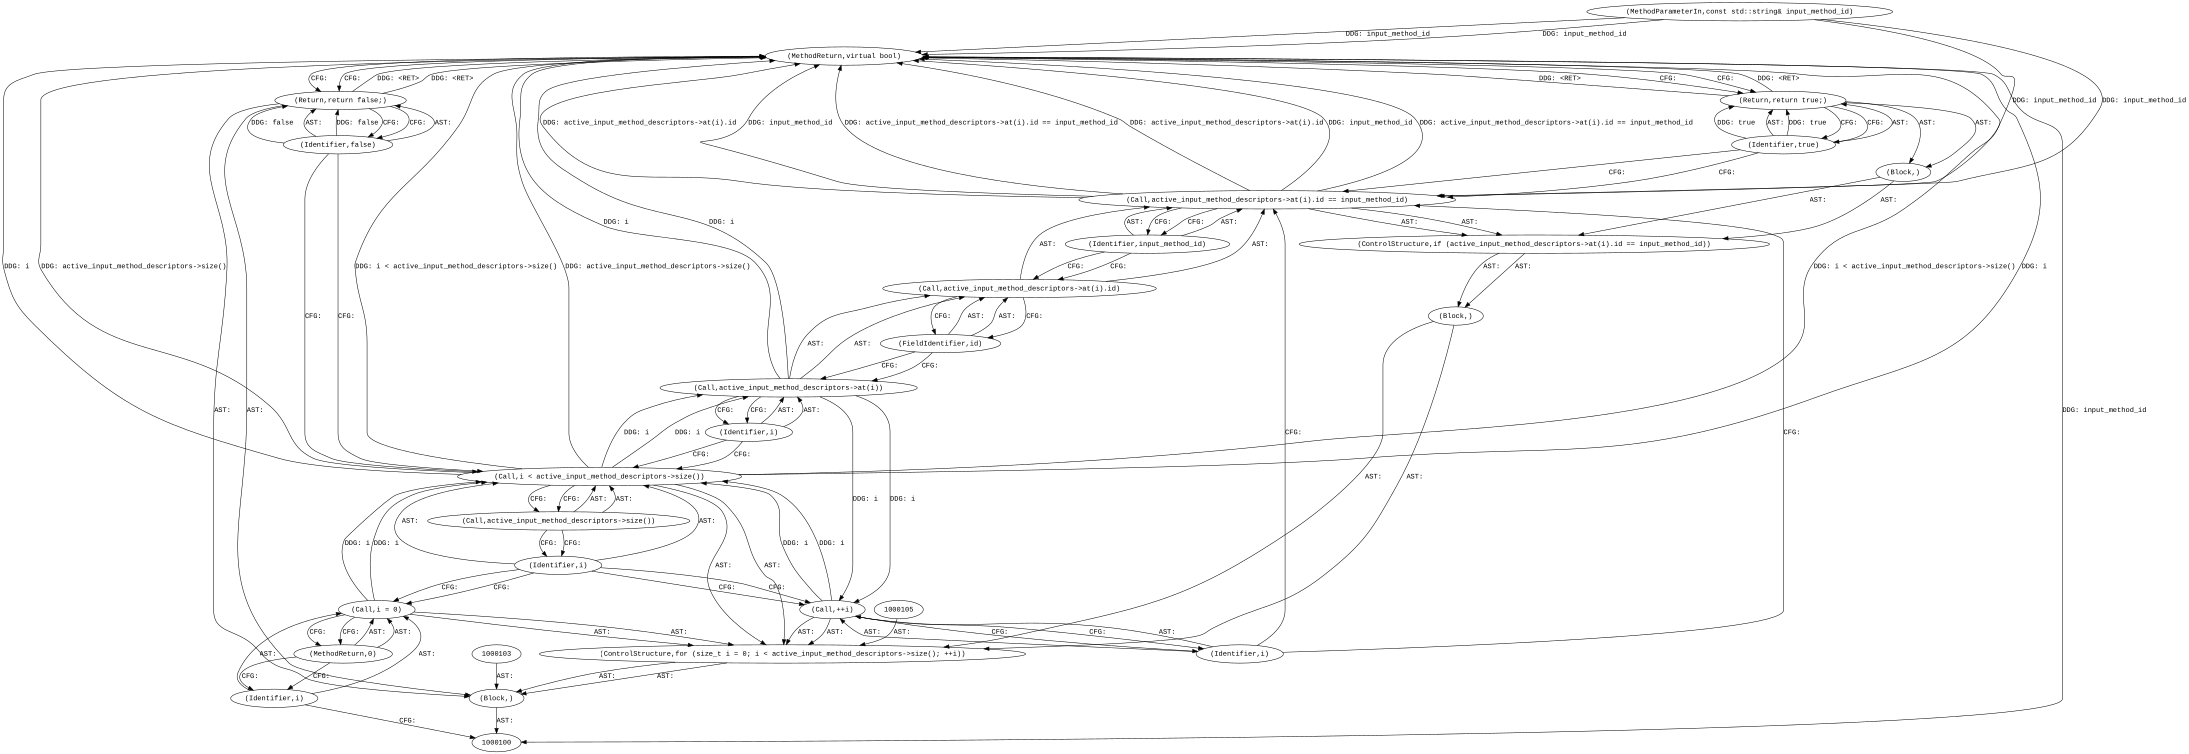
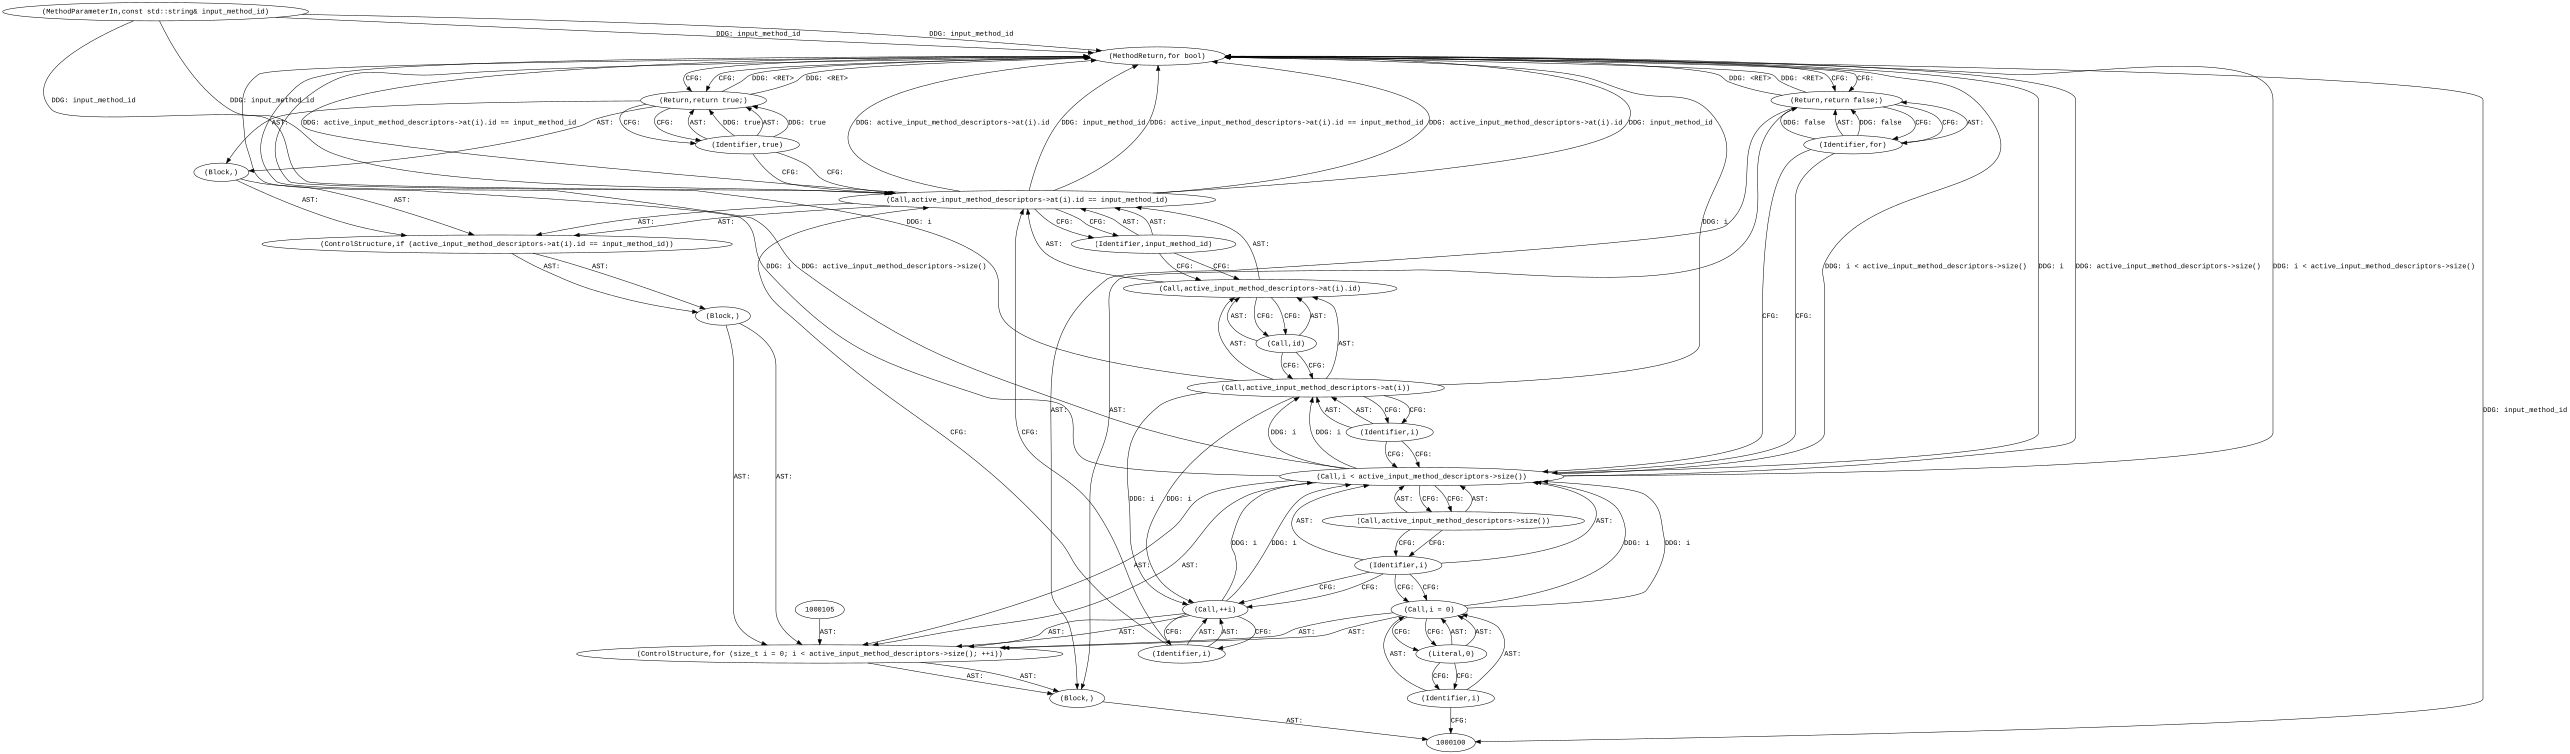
  digraph {
    fontname="Liberation Mono"
    node [fontname="Liberation Mono"]
    edge [fontname="Liberation Mono"]
-   n1 [label="(MethodReturn,virtual bool)"]
+   n1 [label="(MethodReturn,for bool)"]
    n2 [label="(Return,return true;)"]
    n3 [label="(Return,return false;)"]
    1000100
    n5 [label="(Block,)"]
    n6 [label="(Identifier,true)"]
    n7 [label="(Block,)"]
-   n8 [label="(Identifier,false)"]
+   n8 [label="(Identifier,for)"]
    n9 [label="(MethodParameterIn,const std::string& input_method_id)"]
    n10 [label="(Call,active_input_method_descriptors->at(i).id == input_method_id)"]
    n11 [label="(Identifier,input_method_id)"]
    n12 [label="(ControlStructure,if (active_input_method_descriptors->at(i).id == input_method_id))"]
    n13 [label="(Call,i = 0)"]
-   n14 [label="(MethodReturn,0)"]
+   n14 [label="(Literal,0)"]
    n15 [label="(Call,i < active_input_method_descriptors->size())"]
    n16 [label="(ControlStructure,for (size_t i = 0; i < active_input_method_descriptors->size(); ++i))"]
    n17 [label="(Identifier,i)"]
    n18 [label="(Call,active_input_method_descriptors->size())"]
    n19 [label="(Call,active_input_method_descriptors->at(i))"]
    n20 [label="(Identifier,i)"]
    n21 [label="(Call,++i)"]
    n22 [label="(Call,active_input_method_descriptors->at(i).id)"]
    n23 [label="(Identifier,i)"]
    n24 [label="(Identifier,i)"]
    n25 [label="(Block,)"]
-   n26 [label="(FieldIdentifier,id)"]
-   1000103
+   n26 [label="(Call,id)"]
    1000105
    n1 -> n2 [label="CFG: "]
    n1 -> n2 [label="CFG: "]
    n1 -> n3 [label="CFG: "]
    n1 -> n3 [label="CFG: "]
    n1 -> 1000100 [label="DDG: input_method_id"]
    n2 -> n1 [label="DDG: <RET>"]
    n2 -> n1 [label="DDG: <RET>"]
    n2 -> n5 [label="AST: "]
    n2 -> n5 [label="AST: "]
    n2 -> n6 [label="CFG: "]
    n2 -> n6 [label="CFG: "]
    n3 -> n1 [label="DDG: <RET>"]
    n3 -> n1 [label="DDG: <RET>"]
    n3 -> n7 [label="AST: "]
    n3 -> n7 [label="AST: "]
    n3 -> n8 [label="CFG: "]
    n3 -> n8 [label="CFG: "]
    n5 -> n12 [label="AST: "]
    n5 -> n12 [label="AST: "]
    n6 -> n2 [label="AST: "]
    n6 -> n2 [label="DDG: true"]
    n6 -> n2 [label="AST: "]
    n6 -> n2 [label="DDG: true"]
    n6 -> n10 [label="CFG: "]
    n6 -> n10 [label="CFG: "]
    n7 -> 1000100 [label="AST: "]
    n8 -> n3 [label="AST: "]
    n8 -> n3 [label="DDG: false"]
    n8 -> n3 [label="AST: "]
    n8 -> n3 [label="DDG: false"]
    n8 -> n15 [label="CFG: "]
    n8 -> n15 [label="CFG: "]
    n9 -> n1 [label="DDG: input_method_id"]
    n9 -> n1 [label="DDG: input_method_id"]
    n9 -> n10 [label="DDG: input_method_id"]
    n9 -> n10 [label="DDG: input_method_id"]
    n10 -> n1 [label="DDG: active_input_method_descriptors->at(i).id"]
    n10 -> n1 [label="DDG: input_method_id"]
    n10 -> n1 [label="DDG: active_input_method_descriptors->at(i).id == input_method_id"]
    n10 -> n1 [label="DDG: active_input_method_descriptors->at(i).id"]
    n10 -> n1 [label="DDG: input_method_id"]
    n10 -> n1 [label="DDG: active_input_method_descriptors->at(i).id == input_method_id"]
    n10 -> n11 [label="CFG: "]
    n10 -> n11 [label="CFG: "]
    n10 -> n12 [label="AST: "]
    n10 -> n12 [label="AST: "]
    n11 -> n10 [label="AST: "]
    n11 -> n10 [label="AST: "]
    n11 -> n22 [label="CFG: "]
    n11 -> n22 [label="CFG: "]
    n12 -> n25 [label="AST: "]
    n12 -> n25 [label="AST: "]
    n13 -> n14 [label="CFG: "]
    n13 -> n14 [label="CFG: "]
    n13 -> n15 [label="DDG: i"]
    n13 -> n15 [label="DDG: i"]
    n13 -> n16 [label="AST: "]
    n13 -> n16 [label="AST: "]
    n14 -> n13 [label="AST: "]
    n14 -> n13 [label="AST: "]
    n14 -> n17 [label="CFG: "]
    n14 -> n17 [label="CFG: "]
    n15 -> n1 [label="DDG: i"]
    n15 -> n1 [label="DDG: active_input_method_descriptors->size()"]
    n15 -> n1 [label="DDG: i < active_input_method_descriptors->size()"]
    n15 -> n1 [label="DDG: i"]
    n15 -> n1 [label="DDG: active_input_method_descriptors->size()"]
    n15 -> n1 [label="DDG: i < active_input_method_descriptors->size()"]
    n15 -> n16 [label="AST: "]
    n15 -> n16 [label="AST: "]
    n15 -> n18 [label="CFG: "]
    n15 -> n18 [label="CFG: "]
    n15 -> n19 [label="DDG: i"]
    n15 -> n19 [label="DDG: i"]
    n16 -> n7 [label="AST: "]
    n16 -> n7 [label="AST: "]
    n17 -> 1000100 [label="CFG: "]
    n17 -> n13 [label="AST: "]
    n17 -> n13 [label="AST: "]
    n18 -> n15 [label="AST: "]
    n18 -> n15 [label="AST: "]
    n18 -> n20 [label="CFG: "]
    n18 -> n20 [label="CFG: "]
    n19 -> n1 [label="DDG: i"]
    n19 -> n1 [label="DDG: i"]
    n19 -> n21 [label="DDG: i"]
    n19 -> n21 [label="DDG: i"]
    n19 -> n22 [label="AST: "]
    n19 -> n22 [label="AST: "]
    n19 -> n23 [label="CFG: "]
    n19 -> n23 [label="CFG: "]
    n20 -> n13 [label="CFG: "]
    n20 -> n13 [label="CFG: "]
    n20 -> n15 [label="AST: "]
    n20 -> n15 [label="AST: "]
    n20 -> n21 [label="CFG: "]
    n20 -> n21 [label="CFG: "]
    n21 -> n15 [label="DDG: i"]
    n21 -> n15 [label="DDG: i"]
    n21 -> n16 [label="AST: "]
    n21 -> n16 [label="AST: "]
    n21 -> n24 [label="CFG: "]
    n21 -> n24 [label="CFG: "]
    n22 -> n10 [label="AST: "]
    n22 -> n10 [label="AST: "]
    n22 -> n26 [label="CFG: "]
    n22 -> n26 [label="CFG: "]
    n23 -> n15 [label="CFG: "]
    n23 -> n15 [label="CFG: "]
    n23 -> n19 [label="AST: "]
    n23 -> n19 [label="AST: "]
    n24 -> n10 [label="CFG: "]
    n24 -> n10 [label="CFG: "]
    n24 -> n21 [label="AST: "]
    n24 -> n21 [label="AST: "]
    n25 -> n16 [label="AST: "]
    n25 -> n16 [label="AST: "]
    n26 -> n19 [label="CFG: "]
    n26 -> n19 [label="CFG: "]
    n26 -> n22 [label="AST: "]
    n26 -> n22 [label="AST: "]
-   1000103 -> n7 [label="AST: "]
    1000105 -> n16 [label="AST: "]
  }
